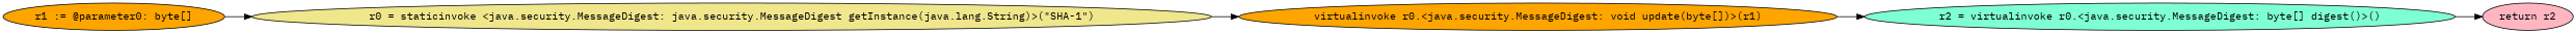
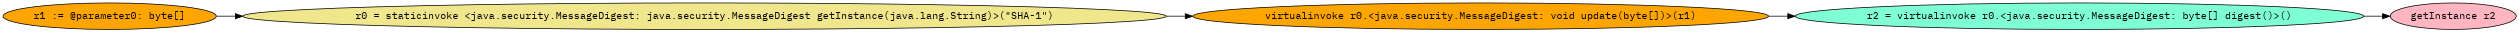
  digraph {
    rankdir=LR
    fontname="IBM Plex Mono"
    node [style=filled fillcolor=orange fontname="IBM Plex Mono"]
    edge [fontname="IBM Plex Mono"]
    "r1 := @parameter0: byte[]"
    "r0 = staticinvoke <java.security.MessageDigest: java.security.MessageDigest getInstance(java.lang.String)>(\"SHA-1\")" [fillcolor=khaki]
    "virtualinvoke r0.<java.security.MessageDigest: void update(byte[])>(r1)"
    "r2 = virtualinvoke r0.<java.security.MessageDigest: byte[] digest()>()" [fillcolor=aquamarine]
-   "return r2" [fillcolor=lightpink]
+   "return r2" [fillcolor=lightpink label="getInstance r2"]
    "r1 := @parameter0: byte[]" -> "r0 = staticinvoke <java.security.MessageDigest: java.security.MessageDigest getInstance(java.lang.String)>(\"SHA-1\")"
    "r0 = staticinvoke <java.security.MessageDigest: java.security.MessageDigest getInstance(java.lang.String)>(\"SHA-1\")" -> "virtualinvoke r0.<java.security.MessageDigest: void update(byte[])>(r1)"
    "virtualinvoke r0.<java.security.MessageDigest: void update(byte[])>(r1)" -> "r2 = virtualinvoke r0.<java.security.MessageDigest: byte[] digest()>()"
    "r2 = virtualinvoke r0.<java.security.MessageDigest: byte[] digest()>()" -> "return r2"
  }
